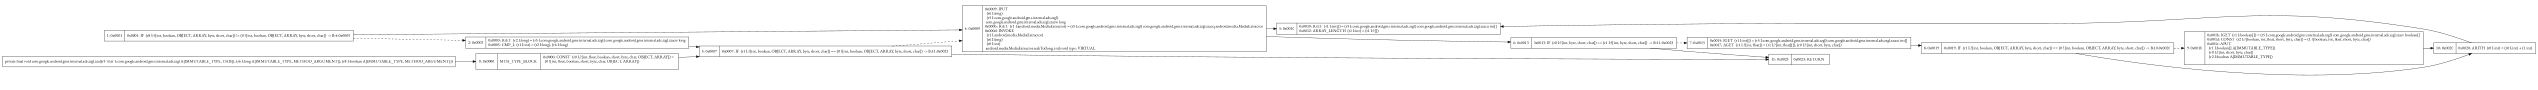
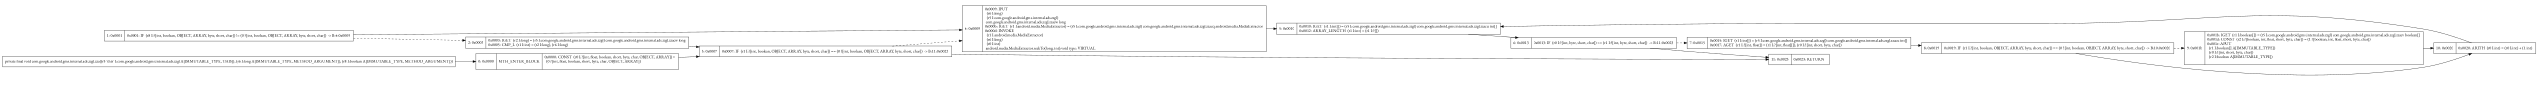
  digraph {
    fontname="EB Garamond"
    rankdir=LR
    node [fontname="EB Garamond" shape=record]
    edge [fontname="EB Garamond"]
-   n1 [label="{0\:\ 0x0000|MTH_TYPE_BLOCK\l|0x0000: CONST  (r0 I:?[int, float, boolean, short, byte, char, OBJECT, ARRAY]) = \l  (0 ?[int, float, boolean, short, byte, char, OBJECT, ARRAY])\l \l}"]
+   n1 [label="{0\:\ 0x0000|MTH_ENTER_BLOCK\l|0x0000: CONST  (r0 I:?[int, float, boolean, short, byte, char, OBJECT, ARRAY]) = \l  (0 ?[int, float, boolean, short, byte, char, OBJECT, ARRAY])\l \l}"]
    n2 [label="{3\:\ 0x0007|0x0007: IF  (r1 I:?[int, boolean, OBJECT, ARRAY, byte, short, char]) == (0 ?[int, boolean, OBJECT, ARRAY, byte, short, char])  \-\> B:11:0x0023 \l}"]
    n3 [label="{1\:\ 0x0001|0x0001: IF  (r8 I:?[int, boolean, OBJECT, ARRAY, byte, short, char]) != (0 ?[int, boolean, OBJECT, ARRAY, byte, short, char])  \-\> B:4:0x0009 \l}"]
    n4 [label="{2\:\ 0x0003|0x0003: IGET  (r2 I:long) = (r5 I:com.google.android.gms.internal.ads.zzgl) com.google.android.gms.internal.ads.zzgl.zzacw long \l0x0005: CMP_L  (r1 I:int) = (r2 I:long), (r6 I:long) \l}"]
    n5 [label="{4\:\ 0x0009|0x0009: IPUT  \l  (r6 I:long)\l  (r5 I:com.google.android.gms.internal.ads.zzgl)\l com.google.android.gms.internal.ads.zzgl.zzacw long \l0x000b: IGET  (r1 I:android.media.MediaExtractor) = (r5 I:com.google.android.gms.internal.ads.zzgl) com.google.android.gms.internal.ads.zzgl.zzacq android.media.MediaExtractor \l0x000d: INVOKE  \l  (r1 I:android.media.MediaExtractor)\l  (r6 I:long)\l  (r0 I:int)\l android.media.MediaExtractor.seekTo(long, int):void type: VIRTUAL \l}"]
    n6 [label="{5\:\ 0x0010|0x0010: IGET  (r1 I:int[]) = (r5 I:com.google.android.gms.internal.ads.zzgl) com.google.android.gms.internal.ads.zzgl.zzacu int[] \l0x0012: ARRAY_LENGTH  (r1 I:int) = (r1 I:?[]) \l}"]
    n7 [label="{11\:\ 0x0023|0x0023: RETURN   \l}"]
    n8 [label="{6\:\ 0x0013|0x0013: IF  (r0 I:?[int, byte, short, char]) \>= (r1 I:?[int, byte, short, char])  \-\> B:11:0x0023 \l}"]
    n9 [label="{7\:\ 0x0015|0x0015: IGET  (r1 I:int[]) = (r5 I:com.google.android.gms.internal.ads.zzgl) com.google.android.gms.internal.ads.zzgl.zzacu int[] \l0x0017: AGET  (r1 I:?[int, float]) = (r1 I:?[int, float][]), (r0 I:?[int, short, byte, char]) \l}"]
    n10 [label="{8\:\ 0x0019|0x0019: IF  (r1 I:?[int, boolean, OBJECT, ARRAY, byte, short, char]) == (0 ?[int, boolean, OBJECT, ARRAY, byte, short, char])  \-\> B:10:0x0020 \l}"]
    n11 [label="{9\:\ 0x001b|0x001b: IGET  (r1 I:boolean[]) = (r5 I:com.google.android.gms.internal.ads.zzgl) com.google.android.gms.internal.ads.zzgl.zzacv boolean[] \l0x001d: CONST  (r2 I:?[boolean, int, float, short, byte, char]) = (1 ?[boolean, int, float, short, byte, char]) \l0x001e: APUT  \l  (r1 I:boolean[] A[IMMUTABLE_TYPE])\l  (r0 I:?[int, short, byte, char])\l  (r2 I:boolean A[IMMUTABLE_TYPE])\l \l}"]
    n12 [label="{10\:\ 0x0020|0x0020: ARITH  (r0 I:int) = (r0 I:int) + (1 int) \l}"]
    n13 [label="{private final void com.google.android.gms.internal.ads.zzgl.zza((r5 'this' I:com.google.android.gms.internal.ads.zzgl A[IMMUTABLE_TYPE, THIS]), (r6 I:long A[IMMUTABLE_TYPE, METHOD_ARGUMENT]), (r8 I:boolean A[IMMUTABLE_TYPE, METHOD_ARGUMENT])) }"]
    n1 -> n2
    n2 -> n5 [style=dashed]
    n2 -> n7
    n3 -> n4 [style=dashed]
    n3 -> n5
    n4 -> n2
    n5 -> n6
-   n5 -> n8
+   n6 -> n8
    n8 -> n7
    n8 -> n9 [style=dashed]
    n9 -> n10
    n10 -> n11 [style=dashed]
    n10 -> n12
    n11 -> n12
    n12 -> n6
    n13 -> n1
  }
